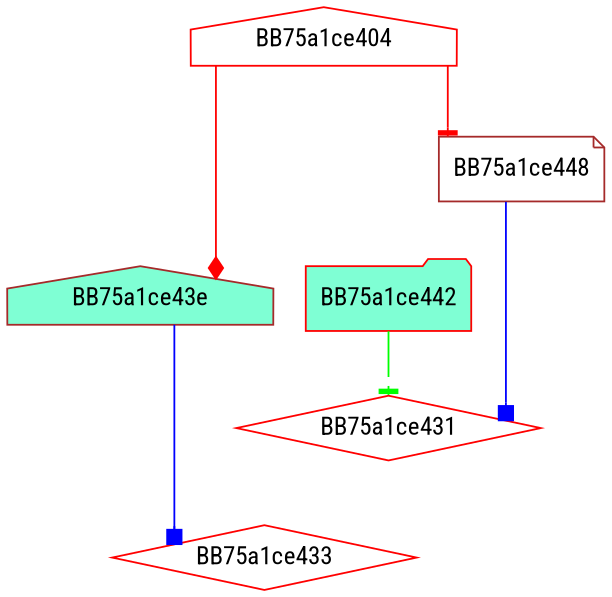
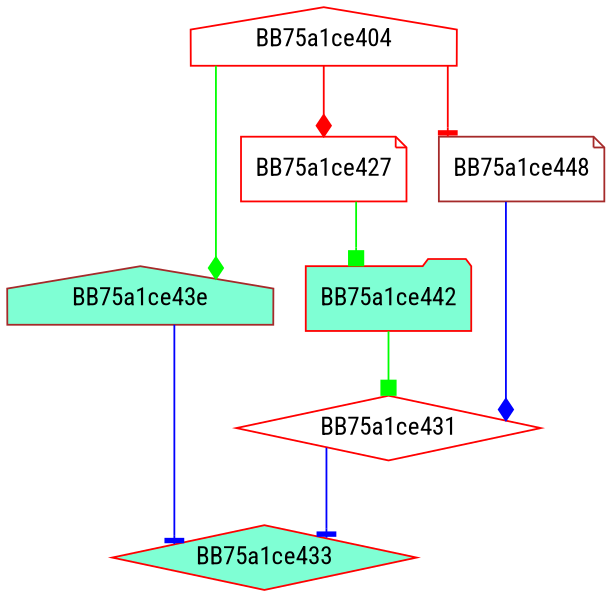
  digraph {
    fontname="Roboto Condensed"
    splines=ortho
    node [color=red fillcolor=white fontname="Roboto Condensed" shape=house style=filled]
    edge [arrowhead=tee color=blue fontname="Roboto Condensed"]
    BB75a1ce43e [color=brown fillcolor=aquamarine]
    BB75a1ce404
+   BB75a1ce427 [shape=note]
    BB75a1ce448 [color=brown shape=note]
-   BB75a1ce433 [shape=diamond]
+   BB75a1ce433 [fillcolor=aquamarine shape=diamond]
    BB75a1ce442 [fillcolor=aquamarine shape=folder]
    BB75a1ce431 [shape=diamond]
-   BB75a1ce43e -> BB75a1ce433 [arrowhead=box]
-   BB75a1ce404 -> BB75a1ce43e [arrowhead=diamond color=red]
+   BB75a1ce43e -> BB75a1ce433
+   BB75a1ce404 -> BB75a1ce43e [arrowhead=diamond color=green]
+   BB75a1ce404 -> BB75a1ce427 [arrowhead=diamond color=red]
    BB75a1ce404 -> BB75a1ce448 [color=red]
-   BB75a1ce448 -> BB75a1ce431 [arrowhead=box]
-   BB75a1ce442 -> BB75a1ce431 [color=green]
+   BB75a1ce427 -> BB75a1ce442 [arrowhead=box color=green]
+   BB75a1ce448 -> BB75a1ce431 [arrowhead=diamond]
+   BB75a1ce442 -> BB75a1ce431 [arrowhead=box color=green]
+   BB75a1ce431 -> BB75a1ce433
  }
